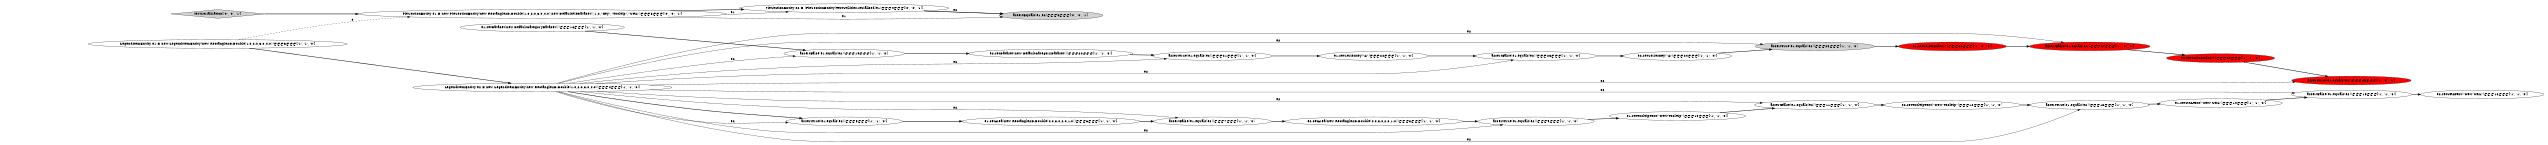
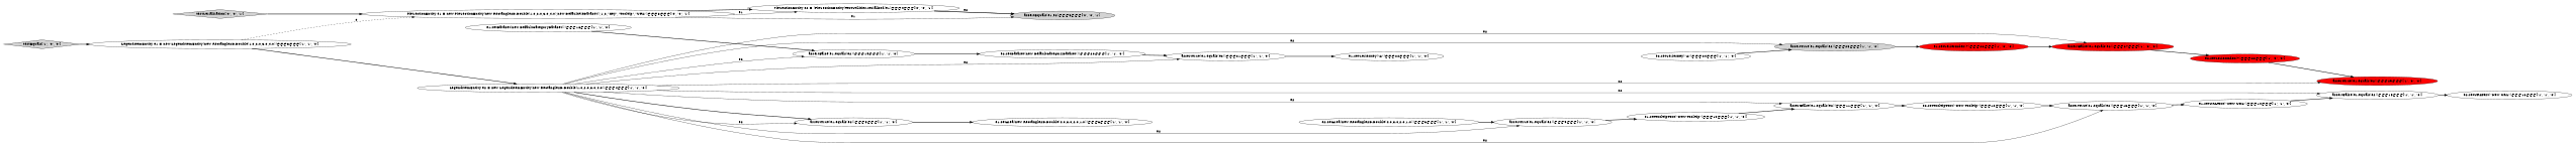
  digraph {
    rankdir=LR
    node [fillcolor=white shape=ellipse style=filled]
    edge [style=bold]
    n1 [label="e1.setDataset(new DefaultCategoryDataset())@@@18@@@['1', '1', '0']"]
    n2 [label="assertFalse(e1.equals(e2))@@@19@@@['1', '1', '0']"]
    n3 [fillcolor=red label="assertFalse(e1.equals(e2))@@@27@@@['1', '0', '0']"]
    n4 [fillcolor=red label="e2.setSeriesIndex(7)@@@28@@@['1', '0', '0']"]
    n5 [fillcolor=red label="assertTrue(e1.equals(e2))@@@29@@@['1', '0', '0']"]
    n6 [label="PieSectionEntity e2 = (PieSectionEntity)TestUtilities.serialised(e1)@@@4@@@['0', '0', '1']"]
    n7 [fillcolor=lightgray label="assertEquals(e1,e2)@@@5@@@['0', '0', '1']"]
    n8 [label="e2.setArea(new Rectangle2D.Double(4.0,3.0,2.0,1.0))@@@8@@@['1', '1', '0']"]
    n9 [label="assertTrue(e1.equals(e2))@@@9@@@['1', '1', '0']"]
    n10 [label="e1.setToolTipText(\"New ToolTip\")@@@10@@@['1', '1', '0']"]
    n11 [label="LegendItemEntity e1 = new LegendItemEntity(new Rectangle2D.Double(1.0,2.0,3.0,4.0))@@@3@@@['1', '1', '0']"]
    n12 [label="PieSectionEntity e1 = new PieSectionEntity(new Rectangle2D.Double(1.0,2.0,3.0,4.0),new DefaultPieDataset(),1,2,\"Key\",\"ToolTip\",\"URL\")@@@3@@@['0', '0', '1']"]
    n13 [label="LegendItemEntity e2 = new LegendItemEntity(new Rectangle2D.Double(1.0,2.0,3.0,4.0))@@@4@@@['1', '1', '0']"]
    n14 [label="assertFalse(e1.equals(e2))@@@15@@@['1', '1', '0']"]
-   n15 [label="assertFalse(e1.equals(e2))@@@7@@@['1', '1', '0']"]
    n16 [fillcolor=lightgray label="assertTrue(e1.equals(e2))@@@25@@@['1', '1', '0']"]
    n17 [label="assertTrue(e1.equals(e2))@@@21@@@['1', '1', '0']"]
    n18 [label="assertTrue(e1.equals(e2))@@@5@@@['1', '1', '0']"]
    n19 [label="assertTrue(e1.equals(e2))@@@13@@@['1', '1', '0']"]
    n20 [label="assertFalse(e1.equals(e2))@@@11@@@['1', '1', '0']"]
-   n21 [label="assertFalse(e1.equals(e2))@@@23@@@['1', '1', '0']"]
    n22 [label="e1.setURLText(\"New URL\")@@@14@@@['1', '1', '0']"]
    n23 [label="e2.setURLText(\"New URL\")@@@16@@@['1', '1', '0']"]
    n24 [label="e1.setArea(new Rectangle2D.Double(4.0,3.0,2.0,1.0))@@@6@@@['1', '1', '0']"]
    n25 [fillcolor=red label="e1.setSeriesIndex(7)@@@26@@@['1', '0', '0']"]
    n26 [label="e2.setDataset(new DefaultCategoryDataset())@@@20@@@['1', '1', '0']"]
    n27 [label="e1.setSeriesKey(\"A\")@@@22@@@['1', '1', '0']"]
    n28 [fillcolor=lightgray label="testSerialization['0', '0', '1']" shape=diamond]
    n29 [label="e2.setToolTipText(\"New ToolTip\")@@@12@@@['1', '1', '0']"]
    n30 [label="e2.setSeriesKey(\"A\")@@@24@@@['1', '1', '0']"]
+   n31 [fillcolor=lightgray label="testEquals['1', '0', '0']" shape=diamond]
    n1 -> n2
    n2 -> n26
    n3 -> n4
    n4 -> n5
    n6 -> n7
    n6 -> n7 [label=e2 style=solid]
    n8 -> n9
    n9 -> n10
    n10 -> n20
    n11 -> n12 [label=0 style=dashed]
    n11 -> n13
    n12 -> n6
    n12 -> n6 [label=e1 style=solid]
    n12 -> n7 [label=e1 style=solid]
    n13 -> n2 [label=e2 style=solid]
    n13 -> n3 [label=e2 style=solid]
    n13 -> n5 [label=e2 style=solid]
    n13 -> n9 [label=e2 style=solid]
    n13 -> n14 [label=e2 style=solid]
-   n13 -> n15 [label=e2 style=solid]
    n13 -> n16 [label=e2 style=solid]
    n13 -> n17 [label=e2 style=solid]
    n13 -> n18 [label=e2 style=solid]
    n13 -> n18
    n13 -> n19 [label=e2 style=solid]
    n13 -> n20 [label=e2 style=solid]
-   n13 -> n21 [label=e2 style=solid]
    n14 -> n23
-   n15 -> n8
    n16 -> n25
    n17 -> n27
    n18 -> n24
    n19 -> n22
    n20 -> n29
-   n21 -> n30
    n22 -> n14
-   n24 -> n15
    n25 -> n3
    n26 -> n17
-   n27 -> n21
    n28 -> n12
    n29 -> n19
    n30 -> n16
+   n31 -> n11
  }
